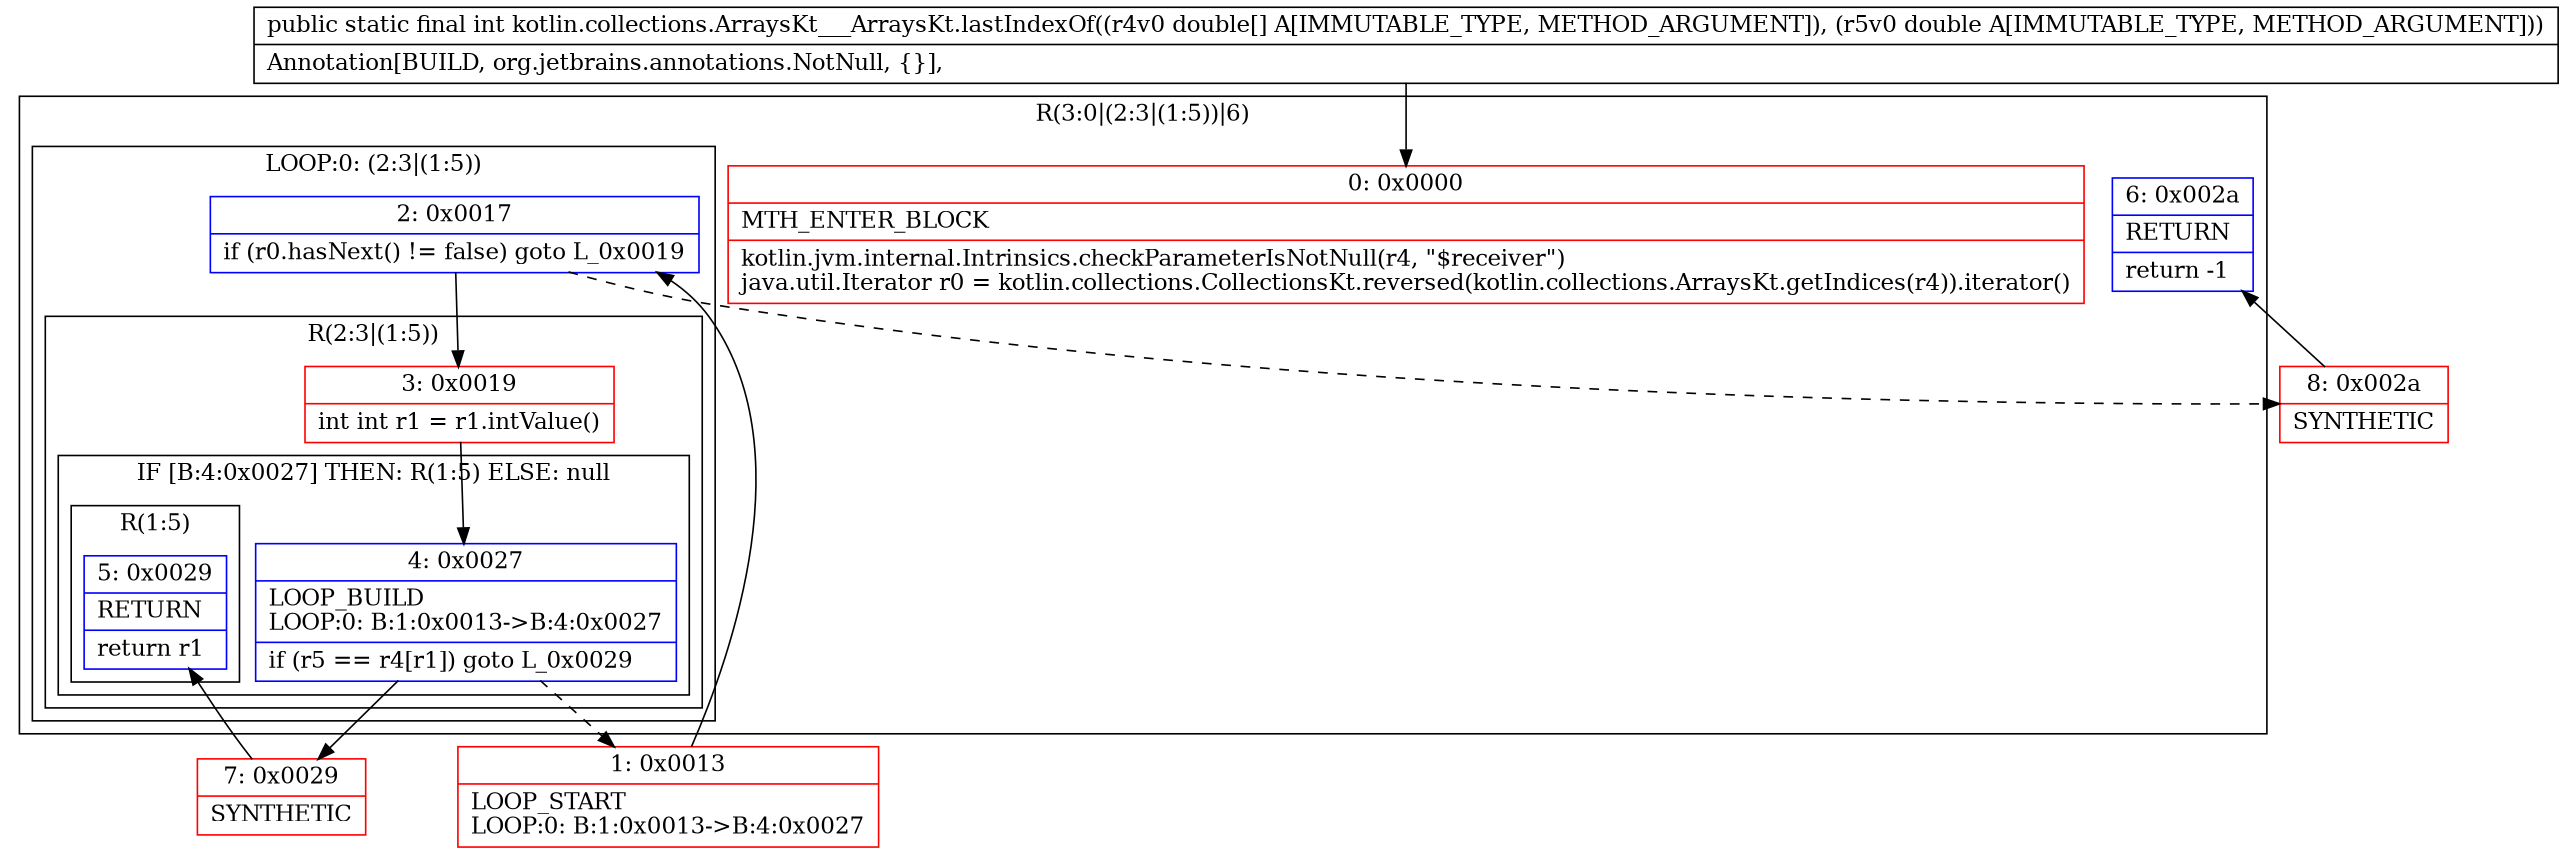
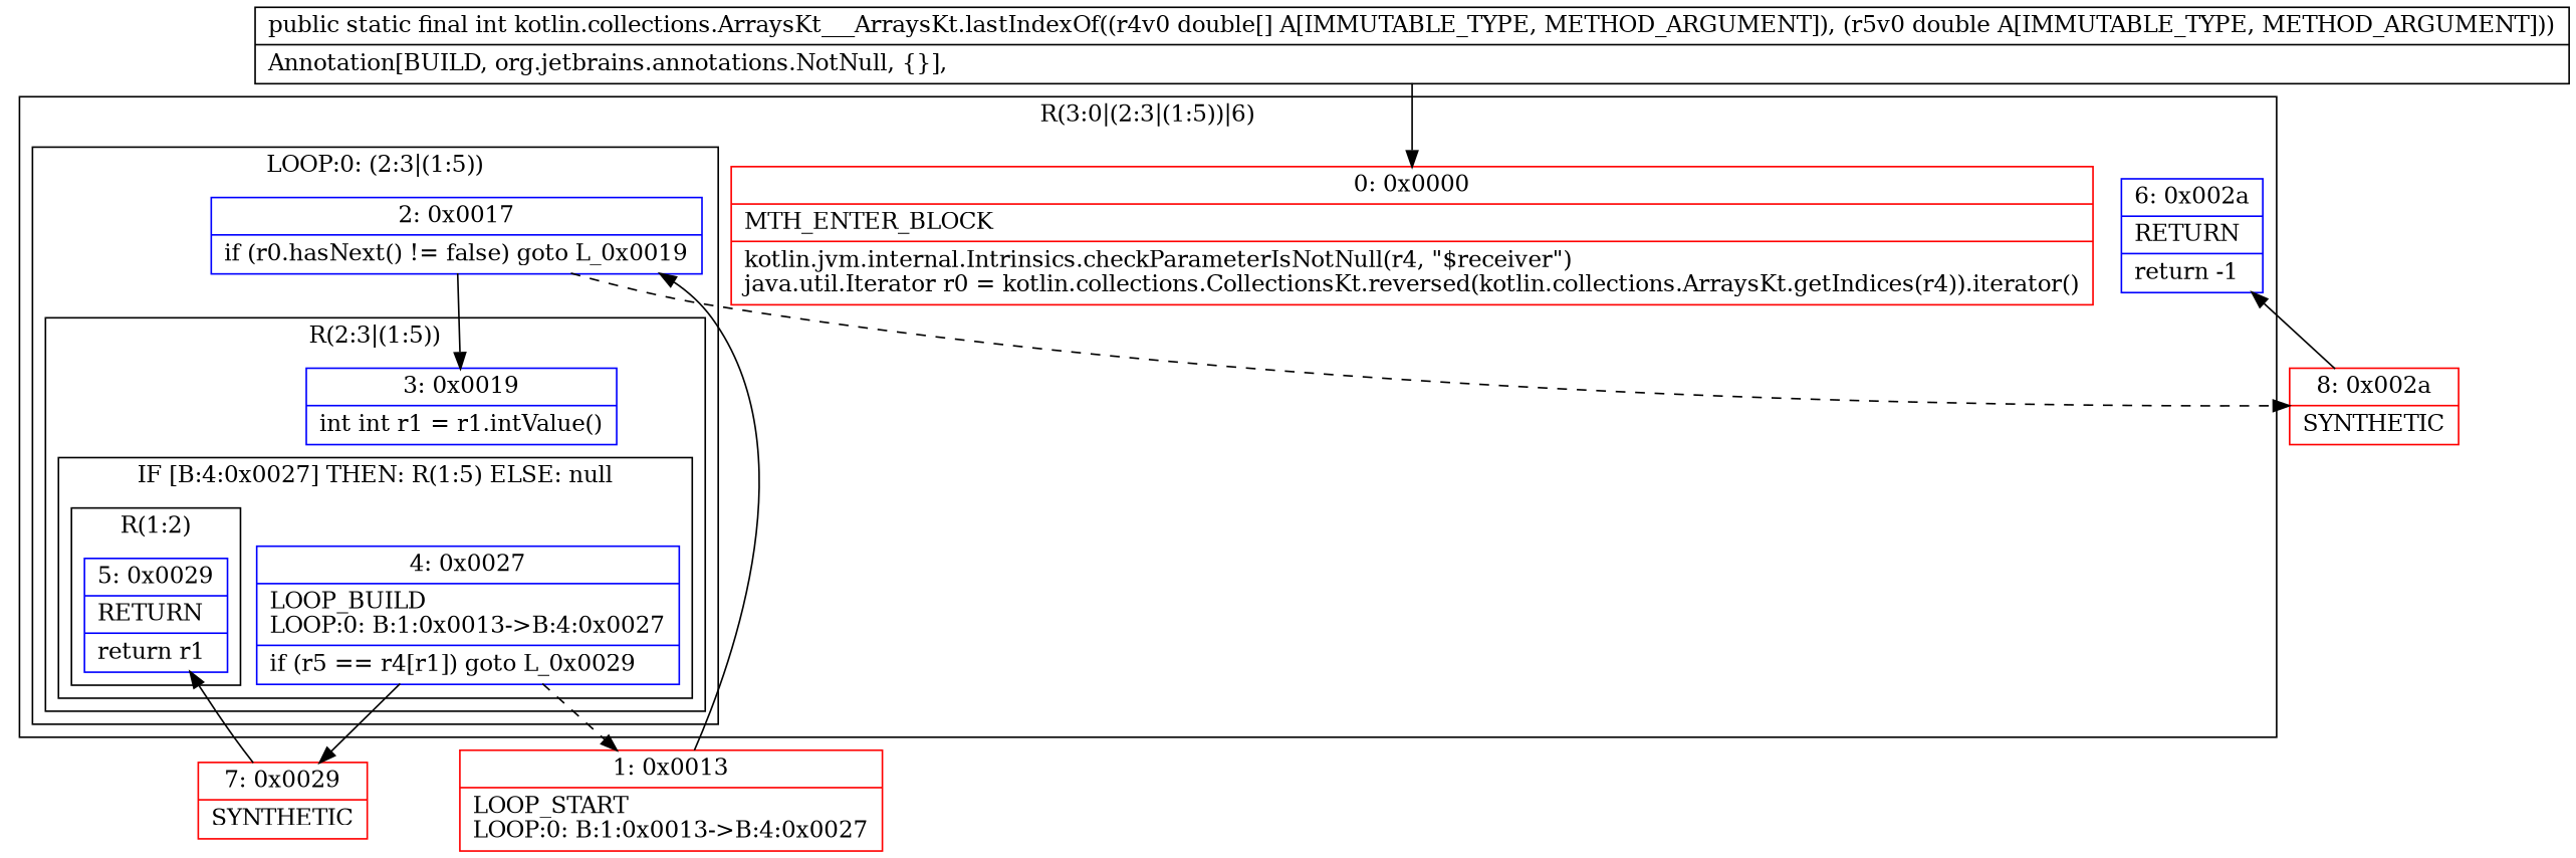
  digraph {
    node [color=blue shape=record]
    n1 [label="{5\:\ 0x0029|RETURN\l|return r1\l}"]
    n2 [label="{4\:\ 0x0027|LOOP_BUILD\lLOOP:0: B:1:0x0013\-\>B:4:0x0027\l|if (r5 == r4[r1]) goto L_0x0029\l}"]
-   n3 [color=red label="{3\:\ 0x0019|int int r1 = r1.intValue()\l}"]
+   n3 [label="{3\:\ 0x0019|int int r1 = r1.intValue()\l}"]
    n4 [label="{2\:\ 0x0017|if (r0.hasNext() != false) goto L_0x0019\l}"]
    n5 [color=red label="{0\:\ 0x0000|MTH_ENTER_BLOCK\l|kotlin.jvm.internal.Intrinsics.checkParameterIsNotNull(r4, \"$receiver\")\ljava.util.Iterator r0 = kotlin.collections.CollectionsKt.reversed(kotlin.collections.ArraysKt.getIndices(r4)).iterator()\l}"]
    n6 [label="{6\:\ 0x002a|RETURN\l|return \-1\l}"]
    n7 [color=red label="{1\:\ 0x0013|LOOP_START\lLOOP:0: B:1:0x0013\-\>B:4:0x0027\l}"]
    n8 [color=red label="{7\:\ 0x0029|SYNTHETIC\l}"]
    n9 [color=red label="{8\:\ 0x002a|SYNTHETIC\l}"]
    n10 [label="{public static final int kotlin.collections.ArraysKt___ArraysKt.lastIndexOf((r4v0 double[] A[IMMUTABLE_TYPE, METHOD_ARGUMENT]), (r5v0 double A[IMMUTABLE_TYPE, METHOD_ARGUMENT]))  | Annotation[BUILD, org.jetbrains.annotations.NotNull, \{\}], \l}" color=""]
    subgraph cluster_1 {
      label="R(3:0|(2:3|(1:5))|6)"
      n5
      n6
      subgraph cluster_2 {
        label="LOOP:0: (2:3|(1:5))"
        n4
        subgraph cluster_3 {
          label="R(2:3|(1:5))"
          n3
          subgraph cluster_4 {
            label="IF [B:4:0x0027] THEN: R(1:5) ELSE: null"
            n2
            subgraph cluster_5 {
-             label="R(1:5)"
+             label="R(1:2)"
              n1
            }
          }
        }
      }
    }
    n2 -> n7 [style=dashed]
    n2 -> n8
-   n3 -> n2
    n4 -> n3
    n4 -> n9 [style=dashed]
    n7 -> n4
    n8 -> n1
    n9 -> n6
    n10 -> n5
  }
